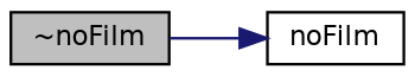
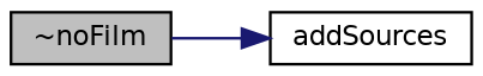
  digraph {
    rankdir=LR
    node [color=black fontname=Helvetica fontsize=10 shape=record]
    n1 [fillcolor=grey75 fontcolor=black height=0.2 label="~noFilm" style=filled width=0.4]
-   n2 [height=0.2 label=noFilm width=0.4]
+   n2 [height=0.2 label=addSources width=0.4]
    n1 -> n2 [color=midnightblue fontname=Helvetica fontsize=10 labelfontname=Helvetica labelfontsize=10 style=solid]
  }
